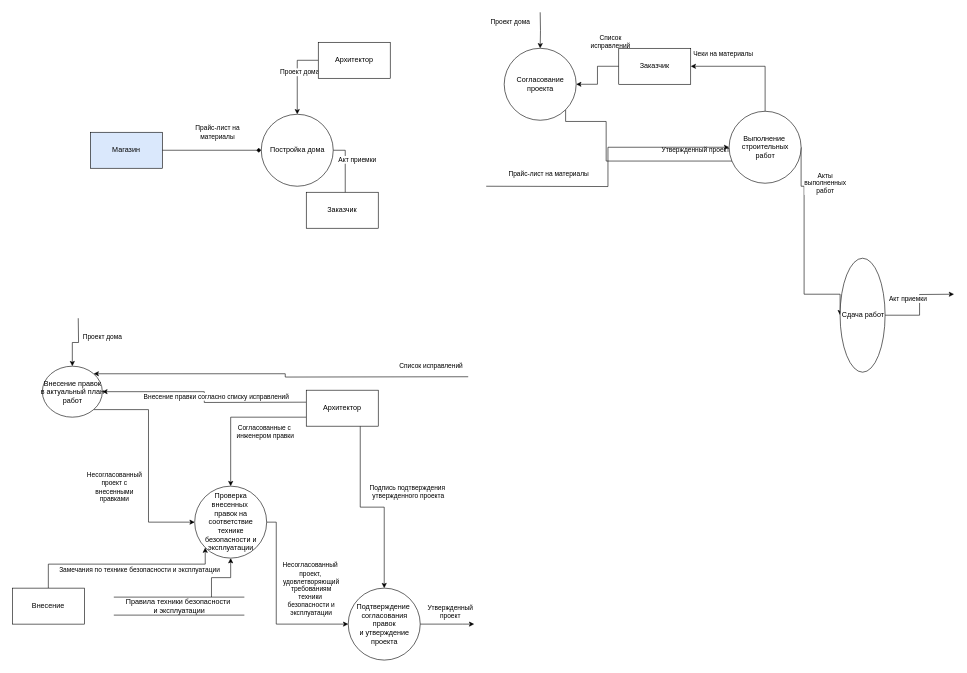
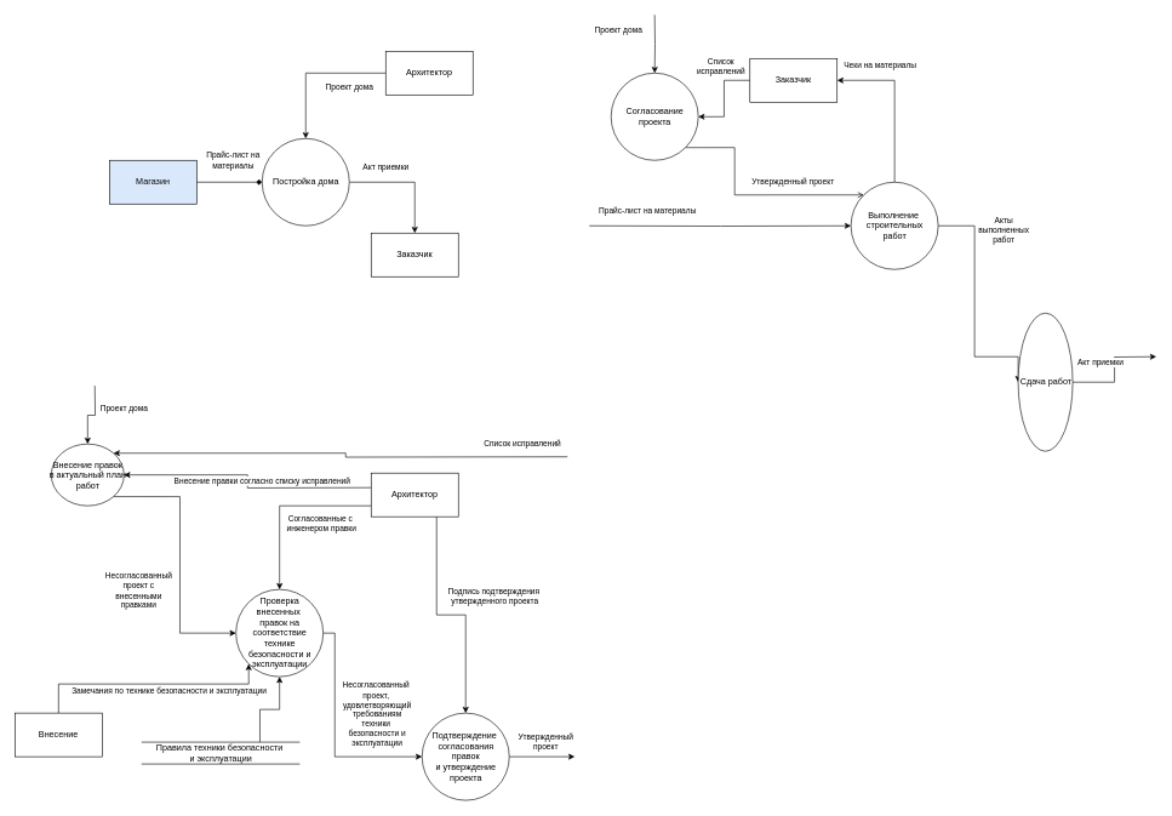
  <mxCell id="0" />
  <mxCell id="1" parent="0" />
  <mxCell id="2" value="Акт приемки" style="edgeStyle=orthogonalEdgeStyle;rounded=0;orthogonalLoop=1;jettySize=auto;html=1;exitX=1;exitY=0.5;exitDx=0;exitDy=0;entryX=0.5;entryY=0;entryDx=0;entryDy=0;" edge="1" parent="1" source="3" target="10"><mxGeometry x="-0.375" y="20" relative="1" as="geometry"><mxPoint as="offset" /></mxGeometry></mxCell>
- <mxCell id="3" value="Постройка дома&lt;br&gt;" style="shape=ellipse;html=1;dashed=0;whitespace=wrap;aspect=fixed;perimeter=ellipsePerimeter;" vertex="1" parent="1"><mxGeometry x="435" y="190" width="120" height="120" as="geometry" /></mxCell>
+ <mxCell id="3" value="Постройка дома&lt;br&gt;" style="shape=ellipse;html=1;dashed=0;whitespace=wrap;aspect=fixed;perimeter=ellipsePerimeter;" vertex="1" parent="1"><mxGeometry x="360" y="190" width="120" height="120" as="geometry" /></mxCell>
  <mxCell id="4" style="edgeStyle=orthogonalEdgeStyle;rounded=0;orthogonalLoop=1;jettySize=auto;html=1;exitX=0.75;exitY=0;exitDx=0;exitDy=0;entryX=0.5;entryY=1;entryDx=0;entryDy=0;" edge="1" parent="1" source="5" target="32"><mxGeometry relative="1" as="geometry" /></mxCell>
- <mxCell id="5" value="Правила техники безопасности&amp;nbsp;&lt;br&gt;и эксплуатации" style="html=1;dashed=0;whitespace=wrap;shape=partialRectangle;right=0;left=0;" vertex="1" parent="1"><mxGeometry x="190" y="995" width="216" height="30" as="geometry" /></mxCell>
+ <mxCell id="5" value="Правила техники безопасности&amp;nbsp;&lt;br&gt;и эксплуатации" style="html=1;dashed=0;whitespace=wrap;shape=partialRectangle;right=0;left=0;" vertex="1" parent="1"><mxGeometry x="195" y="1020" width="216" height="30" as="geometry" /></mxCell>
  <mxCell id="6" value="Прайс-лист на &lt;br&gt;материалы" style="edgeStyle=orthogonalEdgeStyle;rounded=0;orthogonalLoop=1;jettySize=auto;html=1;endArrow=diamond;" edge="1" parent="1" source="7" target="3"><mxGeometry x="0.111" y="30" relative="1" as="geometry"><mxPoint as="offset" /></mxGeometry></mxCell>
  <mxCell id="7" value="Магазин" style="rounded=0;whiteSpace=wrap;html=1;fillColor=#dae8fc;" vertex="1" parent="1"><mxGeometry x="150" y="220" width="120" height="60" as="geometry" /></mxCell>
  <mxCell id="8" value="Проект дома" style="edgeStyle=orthogonalEdgeStyle;rounded=0;orthogonalLoop=1;jettySize=auto;html=1;exitX=0;exitY=0.5;exitDx=0;exitDy=0;" edge="1" parent="1" source="9" target="3"><mxGeometry x="-0.5" y="20" relative="1" as="geometry"><mxPoint as="offset" /></mxGeometry></mxCell>
  <mxCell id="9" value="Архитектор" style="rounded=0;whiteSpace=wrap;html=1;" vertex="1" parent="1"><mxGeometry x="530" y="70" width="120" height="60" as="geometry" /></mxCell>
  <mxCell id="10" value="Заказчик" style="rounded=0;whiteSpace=wrap;html=1;" vertex="1" parent="1"><mxGeometry x="510" y="320" width="120" height="60" as="geometry" /></mxCell>
  <mxCell id="11" value="Проект дома" style="edgeStyle=orthogonalEdgeStyle;rounded=0;orthogonalLoop=1;jettySize=auto;html=1;exitX=0.5;exitY=0;exitDx=0;exitDy=0;entryX=0.5;entryY=0;entryDx=0;entryDy=0;" edge="1" parent="1" target="14"><mxGeometry x="-0.251" y="40" relative="1" as="geometry"><mxPoint x="129.882" y="530" as="sourcePoint" /><mxPoint y="-1" as="offset" /></mxGeometry></mxCell>
  <mxCell id="12" value="Список исправлений" style="edgeStyle=orthogonalEdgeStyle;rounded=0;orthogonalLoop=1;jettySize=auto;html=1;exitX=1;exitY=0;exitDx=0;exitDy=0;entryX=1;entryY=0;entryDx=0;entryDy=0;" edge="1" parent="1" target="14"><mxGeometry x="-0.802" y="-18" relative="1" as="geometry"><mxPoint x="780" y="627.588" as="sourcePoint" /><mxPoint as="offset" /></mxGeometry></mxCell>
  <mxCell id="13" value="Несогласованный&lt;br&gt;проект с&lt;br&gt;внесенными&lt;br&gt;правками" style="edgeStyle=orthogonalEdgeStyle;rounded=0;orthogonalLoop=1;jettySize=auto;html=1;exitX=1;exitY=1;exitDx=0;exitDy=0;entryX=0;entryY=0.5;entryDx=0;entryDy=0;" edge="1" parent="1" source="14" target="32"><mxGeometry x="0.243" y="-57" relative="1" as="geometry"><mxPoint as="offset" /></mxGeometry></mxCell>
  <mxCell id="14" value="Внесение правок&lt;br&gt;в актуальный план&lt;br&gt;работ" style="shape=ellipse;html=1;dashed=0;whitespace=wrap;aspect=fixed;perimeter=ellipsePerimeter;" vertex="1" parent="1"><mxGeometry x="70" y="610" width="100" height="85" as="geometry" /></mxCell>
  <mxCell id="15" style="edgeStyle=orthogonalEdgeStyle;rounded=0;orthogonalLoop=1;jettySize=auto;html=1;entryX=1;entryY=0.5;entryDx=0;entryDy=0;" edge="1" parent="1" target="14"><mxGeometry relative="1" as="geometry"><mxPoint x="510" y="670" as="sourcePoint" /></mxGeometry></mxCell>
  <mxCell id="16" value="Внесение правки согласно списку исправлений" style="edgeLabel;html=1;align=center;verticalAlign=middle;resizable=0;points=[];" vertex="1" connectable="0" parent="15"><mxGeometry x="-0.389" y="3" relative="1" as="geometry"><mxPoint x="-42" y="-13" as="offset" /></mxGeometry></mxCell>
  <mxCell id="17" value="Согласованные с&lt;br&gt;&amp;nbsp;инженером правки" style="edgeStyle=orthogonalEdgeStyle;rounded=0;orthogonalLoop=1;jettySize=auto;html=1;exitX=0;exitY=0.75;exitDx=0;exitDy=0;" edge="1" parent="1" source="19" target="32"><mxGeometry x="-0.419" y="25" relative="1" as="geometry"><mxPoint as="offset" /></mxGeometry></mxCell>
  <mxCell id="18" value="Подпись подтверждения&amp;nbsp;&lt;br&gt;утвержденного проекта" style="edgeStyle=orthogonalEdgeStyle;rounded=0;orthogonalLoop=1;jettySize=auto;html=1;exitX=0.75;exitY=1;exitDx=0;exitDy=0;" edge="1" parent="1" source="19" target="34"><mxGeometry x="0.129" y="47" relative="1" as="geometry"><mxPoint x="-7" y="-25" as="offset" /></mxGeometry></mxCell>
  <mxCell id="19" value="Архитектор" style="rounded=0;whiteSpace=wrap;html=1;" vertex="1" parent="1"><mxGeometry x="510" y="650" width="120" height="60" as="geometry" /></mxCell>
  <mxCell id="20" value="Проект дома" style="edgeStyle=orthogonalEdgeStyle;rounded=0;orthogonalLoop=1;jettySize=auto;html=1;exitX=0.5;exitY=0;exitDx=0;exitDy=0;entryX=0.5;entryY=0;entryDx=0;entryDy=0;" edge="1" parent="1" target="22"><mxGeometry x="-0.5" y="-50" relative="1" as="geometry"><mxPoint x="900" y="20" as="sourcePoint" /><mxPoint as="offset" /></mxGeometry></mxCell>
  <mxCell id="21" value="Утвержденный проект" style="edgeStyle=orthogonalEdgeStyle;rounded=0;orthogonalLoop=1;jettySize=auto;html=1;exitX=1;exitY=1;exitDx=0;exitDy=0;entryX=0;entryY=0;entryDx=0;entryDy=0;endArrow=open;" edge="1" parent="1" source="22" target="26"><mxGeometry x="0.371" y="18" relative="1" as="geometry"><Array as="points"><mxPoint x="1010" y="202" /><mxPoint x="1010" y="268" /></Array><mxPoint as="offset" /></mxGeometry></mxCell>
- <mxCell id="22" value="Согласование&lt;br&gt;проекта" style="shape=ellipse;html=1;dashed=0;whitespace=wrap;aspect=fixed;perimeter=ellipsePerimeter;" vertex="1" parent="1"><mxGeometry x="840" y="80" width="120" height="120" as="geometry" /></mxCell>
+ <mxCell id="22" value="Согласование&lt;br&gt;проекта" style="shape=ellipse;html=1;dashed=0;whitespace=wrap;aspect=fixed;perimeter=ellipsePerimeter;" vertex="1" parent="1"><mxGeometry x="840" y="100" width="120" height="120" as="geometry" /></mxCell>
  <mxCell id="23" value="Чеки на материалы" style="edgeStyle=orthogonalEdgeStyle;rounded=0;orthogonalLoop=1;jettySize=auto;html=1;exitX=0.5;exitY=0;exitDx=0;exitDy=0;entryX=1;entryY=0.5;entryDx=0;entryDy=0;" edge="1" parent="1" source="26" target="30"><mxGeometry x="0.461" y="-20" relative="1" as="geometry"><mxPoint as="offset" /></mxGeometry></mxCell>
  <mxCell id="24" value="Акты &lt;br&gt;выполненных &lt;br&gt;работ" style="edgeStyle=orthogonalEdgeStyle;rounded=0;orthogonalLoop=1;jettySize=auto;html=1;exitX=1;exitY=0.5;exitDx=0;exitDy=0;entryX=0;entryY=0.5;entryDx=0;entryDy=0;" edge="1" parent="1" source="26" target="28"><mxGeometry x="-0.655" y="40" relative="1" as="geometry"><Array as="points"><mxPoint x="1340" y="310" /><mxPoint x="1340" y="490" /></Array><mxPoint as="offset" /></mxGeometry></mxCell>
  <mxCell id="25" value="Прайс-лист на материалы" style="edgeStyle=orthogonalEdgeStyle;rounded=0;orthogonalLoop=1;jettySize=auto;html=1;exitX=0;exitY=0.5;exitDx=0;exitDy=0;entryX=0;entryY=0.5;entryDx=0;entryDy=0;" edge="1" parent="1" target="26"><mxGeometry x="-0.556" y="20" relative="1" as="geometry"><mxPoint x="810" y="310" as="sourcePoint" /><mxPoint as="offset" /></mxGeometry></mxCell>
- <mxCell id="26" value="Выполнение&amp;nbsp;&lt;br&gt;строительных &lt;br&gt;работ" style="shape=ellipse;html=1;dashed=0;whitespace=wrap;aspect=fixed;perimeter=ellipsePerimeter;" vertex="1" parent="1"><mxGeometry x="1215" y="185" width="120" height="120" as="geometry" /></mxCell>
+ <mxCell id="26" value="Выполнение&amp;nbsp;&lt;br&gt;строительных &lt;br&gt;работ" style="shape=ellipse;html=1;dashed=0;whitespace=wrap;aspect=fixed;perimeter=ellipsePerimeter;" vertex="1" parent="1"><mxGeometry x="1170" y="250" width="120" height="120" as="geometry" /></mxCell>
  <mxCell id="27" value="Акт приемки" style="edgeStyle=orthogonalEdgeStyle;rounded=0;orthogonalLoop=1;jettySize=auto;html=1;exitX=1;exitY=0.5;exitDx=0;exitDy=0;" edge="1" parent="1" source="28"><mxGeometry x="0.143" y="20" relative="1" as="geometry"><mxPoint x="1590" y="490" as="targetPoint" /><mxPoint as="offset" /></mxGeometry></mxCell>
  <mxCell id="28" value="Сдача работ" style="shape=ellipse;html=1;dashed=0;whitespace=wrap;aspect=fixed;perimeter=ellipsePerimeter;" vertex="1" parent="1"><mxGeometry x="1400" y="430" width="75" height="190" as="geometry" /></mxCell>
  <mxCell id="29" value="Список &lt;br&gt;исправлений" style="edgeStyle=orthogonalEdgeStyle;rounded=0;orthogonalLoop=1;jettySize=auto;html=1;" edge="1" parent="1" source="30" target="22"><mxGeometry x="-0.413" y="-21" relative="1" as="geometry"><mxPoint x="16" y="-20" as="offset" /></mxGeometry></mxCell>
  <mxCell id="30" value="Заказчик" style="rounded=0;whiteSpace=wrap;html=1;" vertex="1" parent="1"><mxGeometry x="1031" y="80" width="120" height="60" as="geometry" /></mxCell>
  <mxCell id="31" value="Несогласованный&amp;nbsp;&lt;br&gt;проект,&amp;nbsp;&lt;br&gt;удовлетворяющий&lt;br&gt;требованиям&lt;br&gt;техники&amp;nbsp;&lt;br&gt;безопасности и&lt;br&gt;эксплуатации" style="edgeStyle=orthogonalEdgeStyle;rounded=0;orthogonalLoop=1;jettySize=auto;html=1;exitX=1;exitY=0.5;exitDx=0;exitDy=0;entryX=0;entryY=0.5;entryDx=0;entryDy=0;" edge="1" parent="1" source="32" target="34"><mxGeometry x="-0.163" y="58" relative="1" as="geometry"><Array as="points"><mxPoint x="460" y="870" /><mxPoint x="460" y="1040" /></Array><mxPoint as="offset" /></mxGeometry></mxCell>
  <mxCell id="32" value="Проверка &lt;br&gt;внесенных&amp;nbsp;&lt;br&gt;правок на &lt;br&gt;соответствие &lt;br&gt;технике&lt;br&gt;безопасности и&lt;br&gt;эксплуатации" style="shape=ellipse;html=1;dashed=0;whitespace=wrap;aspect=fixed;perimeter=ellipsePerimeter;" vertex="1" parent="1"><mxGeometry x="324" y="810" width="120" height="120" as="geometry" /></mxCell>
  <mxCell id="33" value="Утвержденный&lt;br&gt;проект" style="edgeStyle=orthogonalEdgeStyle;rounded=0;orthogonalLoop=1;jettySize=auto;html=1;exitX=1;exitY=0.5;exitDx=0;exitDy=0;" edge="1" parent="1" source="34"><mxGeometry x="0.111" y="20" relative="1" as="geometry"><mxPoint x="790" y="1040" as="targetPoint" /><Array as="points"><mxPoint x="770" y="1040" /><mxPoint x="770" y="1040" /></Array><mxPoint as="offset" /></mxGeometry></mxCell>
  <mxCell id="34" value="Подтверждение&amp;nbsp;&lt;br&gt;согласования &lt;br&gt;правок&lt;br&gt;и утверждение &lt;br&gt;проекта" style="shape=ellipse;html=1;dashed=0;whitespace=wrap;aspect=fixed;perimeter=ellipsePerimeter;" vertex="1" parent="1"><mxGeometry x="580" y="980" width="120" height="120" as="geometry" /></mxCell>
  <mxCell id="35" value="Замечания по технике безопасности и эксплуатации" style="edgeStyle=orthogonalEdgeStyle;rounded=0;orthogonalLoop=1;jettySize=auto;html=1;exitX=0.5;exitY=0;exitDx=0;exitDy=0;entryX=0;entryY=1;entryDx=0;entryDy=0;" edge="1" parent="1" source="36" target="32"><mxGeometry x="0.164" y="-10" relative="1" as="geometry"><Array as="points"><mxPoint x="80" y="940" /><mxPoint x="342" y="940" /></Array><mxPoint as="offset" /></mxGeometry></mxCell>
  <mxCell id="36" value="Внесение" style="rounded=0;whiteSpace=wrap;html=1;" vertex="1" parent="1"><mxGeometry x="20" y="980" width="120" height="60" as="geometry" /></mxCell>
